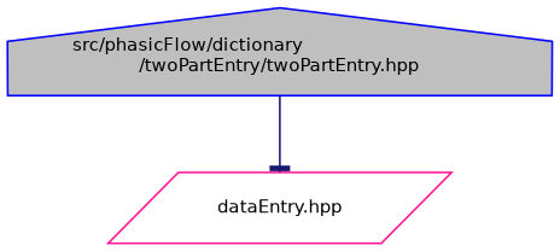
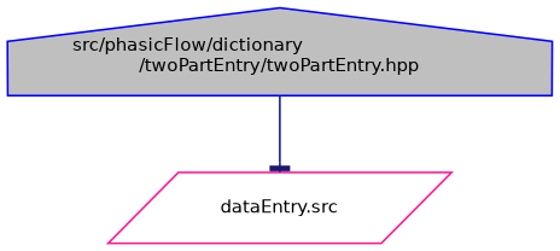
  digraph {
    node [fontname=Helvetica fontsize=10 style=filled]
    n1 [color=blue fillcolor=grey75 fontcolor=black height=0.2 label="src/phasicFlow/dictionary\l/twoPartEntry/twoPartEntry.hpp" shape=house width=0.4]
-   n2 [color=deeppink fillcolor=white height=0.2 label="dataEntry.hpp" shape=parallelogram width=0.4]
+   n2 [color=deeppink fillcolor=white height=0.2 label="dataEntry.src" shape=parallelogram width=0.4]
    n1 -> n2 [color=midnightblue fontname=Helvetica fontsize=10 labelfontname=Helvetica labelfontsize=10 style=solid arrowhead=tee]
  }
